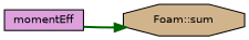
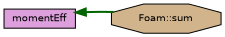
  digraph {
    rankdir=LR
    node [color=black fontname=Helvetica fontsize=10 style=filled]
    n1 [fillcolor=plum fontcolor=black height=0.2 label=momentEff shape=box width=0.4]
    n2 [height=0.2 label="Foam::sum" shape=octagon width=0.4 fillcolor=tan]
-   n1 -> n2 [color=darkgreen fontname=Helvetica fontsize=10 labelfontname=Helvetica labelfontsize=10 style=bold]
+   n2 -> n1 [color=darkgreen fontname=Helvetica fontsize=10 labelfontname=Helvetica labelfontsize=10 style=bold]
  }
